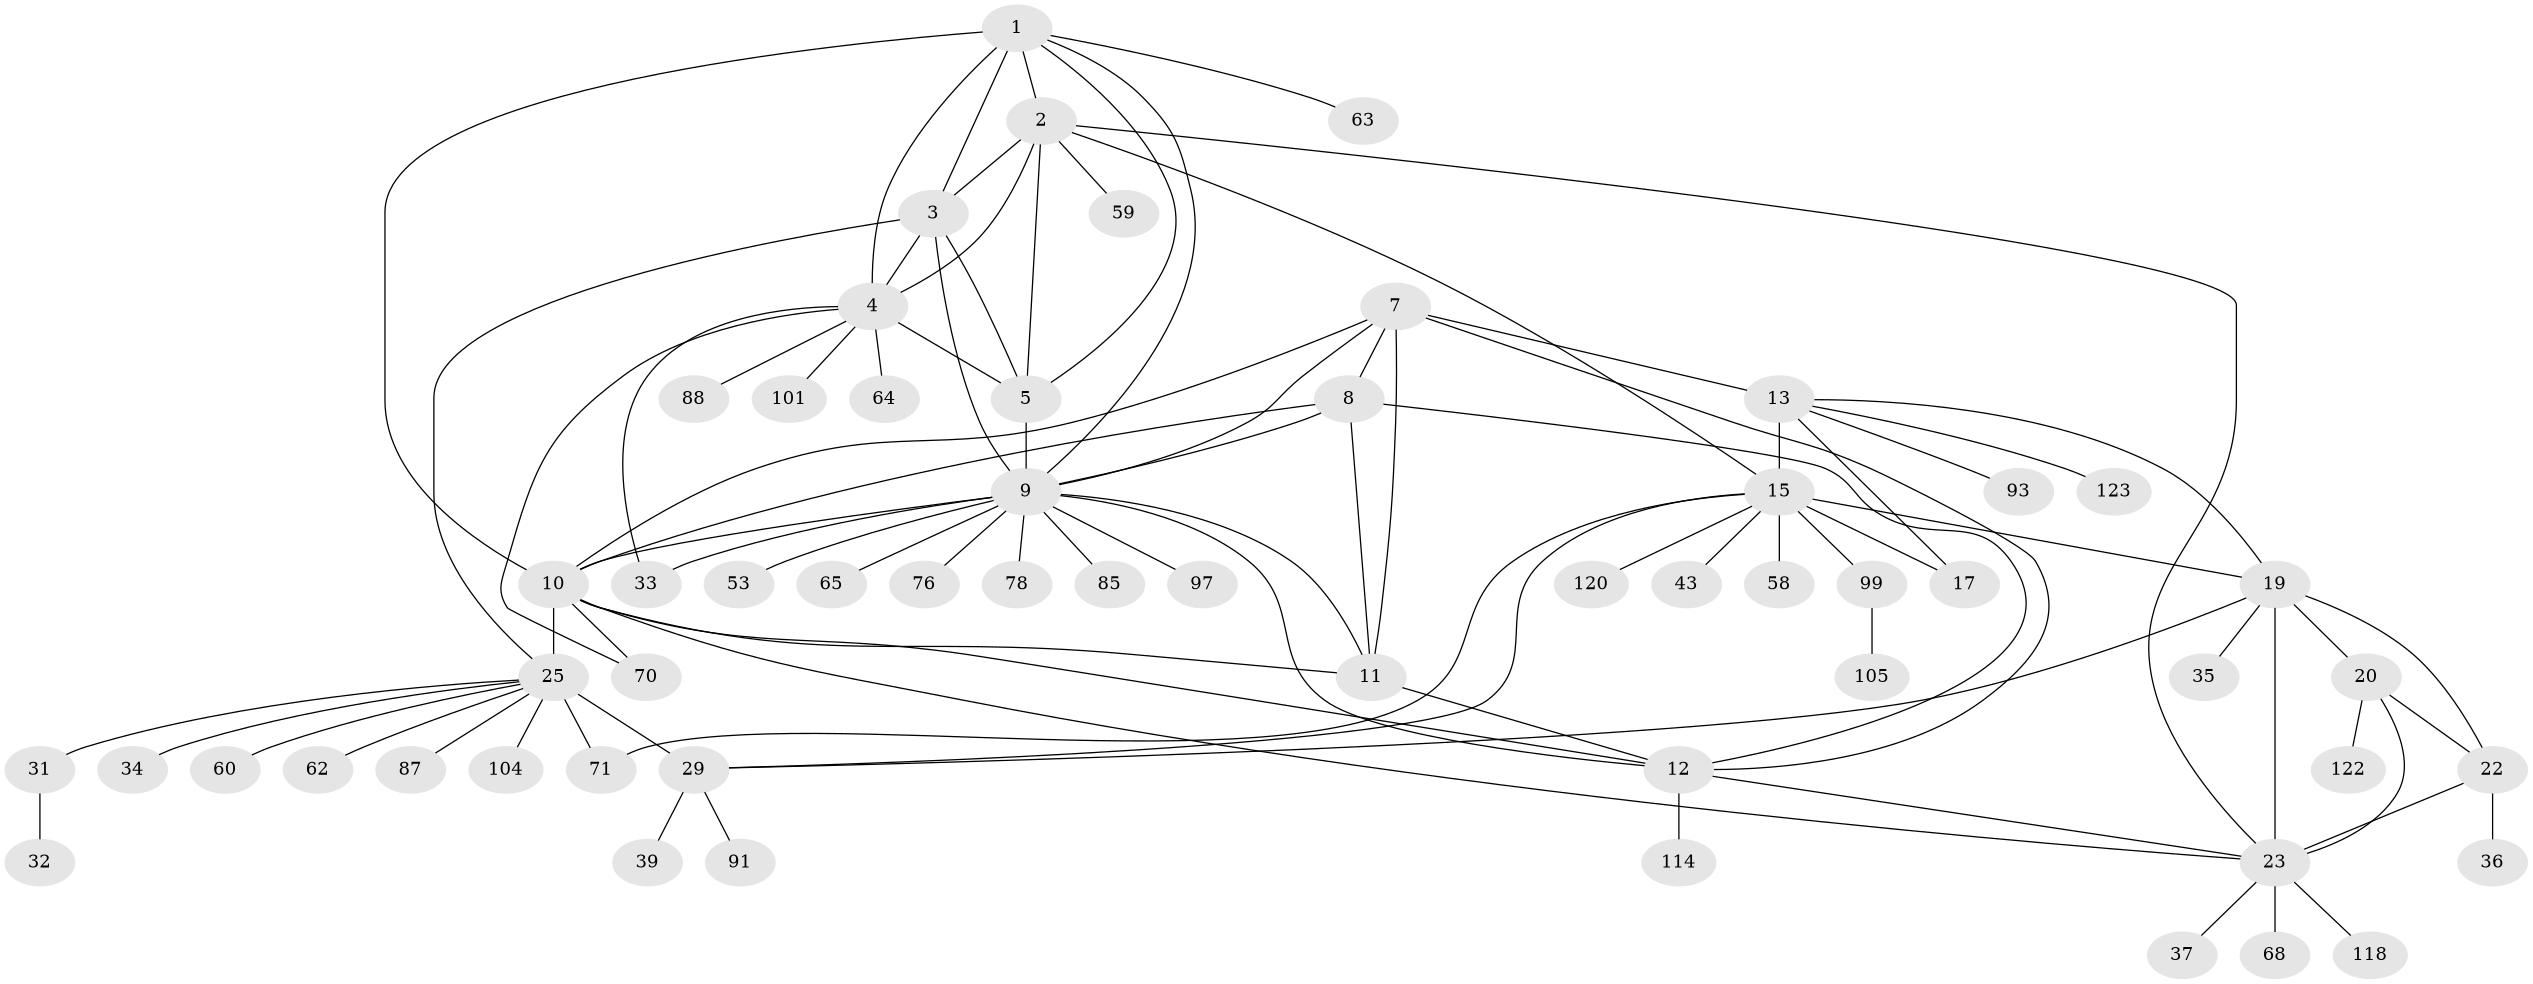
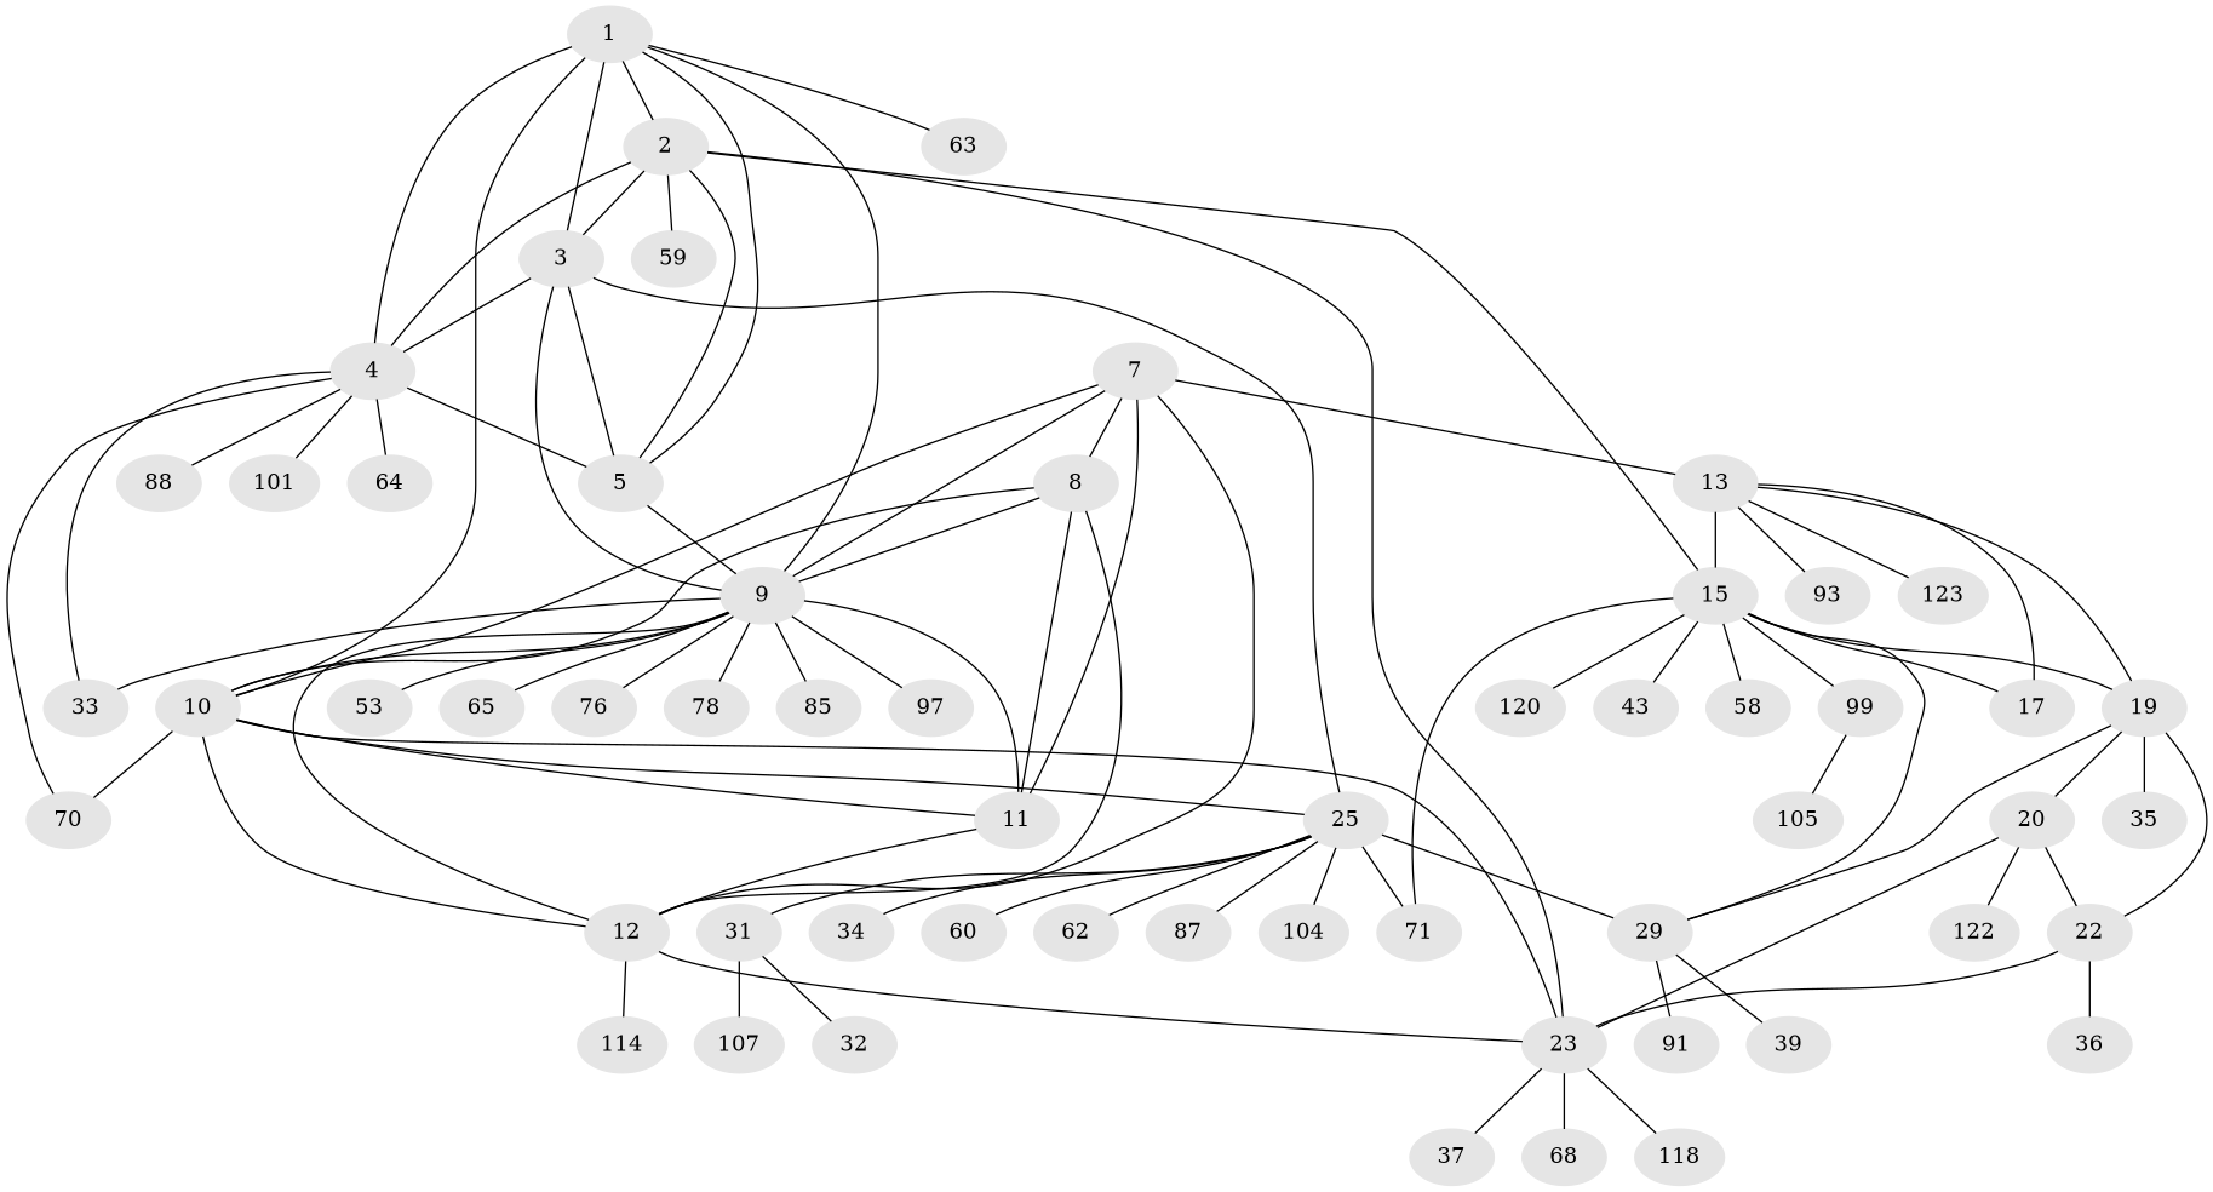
  graph {
    node [color=gray90 style=filled]
    1 [super="+75+98+80+94+100"]
    2
    3 [super="+6"]
    4 [super="+54"]
    5 [super="+77"]
    9
    10
    63
    15 [super="+16"]
    23 [super="+24+102"]
    59
    25 [super="+26+38+45+27"]
    33
    64
    70 [super="+90+72"]
    88
    101
    11
    12
    53
    65
    76
    78
    85
    97 [super="+111"]
    17 [super="+42+82+84+50"]
    19 [super="+47+21+106+49+52+66"]
    29 [super="+46+30+92+109+56"]
    43
    58
    71 [super="+74+119"]
    99
    120
    37 [super="+103+44"]
    68
    118
    31
    34
    60
    62
    87
    104
    7 [super="+79+86+40"]
    8 [super="+121+69"]
    13 [super="+14+73+18"]
    114
    93 [super="+113"]
    123
    20
    22
    35
    39
    91
    105
    122
    36
    32
+   107
    1 -- 2
    1 -- 3 [weight=2]
    1 -- 4
    1 -- 5
    1 -- 9
    1 -- 10
    1 -- 63
    2 -- 3 [weight=2]
    2 -- 4
    2 -- 5
    2 -- 15
    2 -- 23
    2 -- 59
    3 -- 4 [weight=2]
    3 -- 5 [weight=2]
    3 -- 9
    3 -- 25
    4 -- 5
    4 -- 33
    4 -- 64
    4 -- 70
    4 -- 88
    4 -- 101
    5 -- 9
    9 -- 10
    9 -- 33
    9 -- 11
    9 -- 12
    9 -- 53
    9 -- 65
    9 -- 76
    9 -- 78
    9 -- 85
    9 -- 97
    10 -- 23
    10 -- 25
    10 -- 70
    10 -- 11
    10 -- 12
    15 -- 17 [weight=2]
    15 -- 19
    15 -- 29
    15 -- 43
    15 -- 58
    15 -- 71
    15 -- 99
    15 -- 120
    23 -- 37
    23 -- 68
    23 -- 118
    25 -- 29 [weight=8]
    25 -- 71
    25 -- 31
    25 -- 34
    25 -- 60
    25 -- 62
    25 -- 87
    25 -- 104
    11 -- 12
    12 -- 23
    12 -- 114
-   19 -- 23 [weight=4]
    19 -- 29
    19 -- 20 [weight=2]
    19 -- 22 [weight=2]
    19 -- 35
    29 -- 39
    29 -- 91
    99 -- 105
    31 -- 32
+   31 -- 107
    7 -- 9
    7 -- 10
    7 -- 11
    7 -- 12
    7 -- 8
    7 -- 13
    8 -- 9
    8 -- 10
    8 -- 11
    8 -- 12
    13 -- 15 [weight=6]
    13 -- 17 [weight=3]
    13 -- 19
    13 -- 93
    13 -- 123
    20 -- 23 [weight=2]
    20 -- 22
    20 -- 122
    22 -- 23 [weight=2]
    22 -- 36
  }
